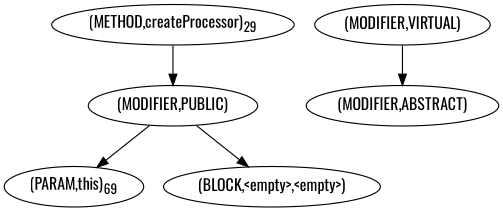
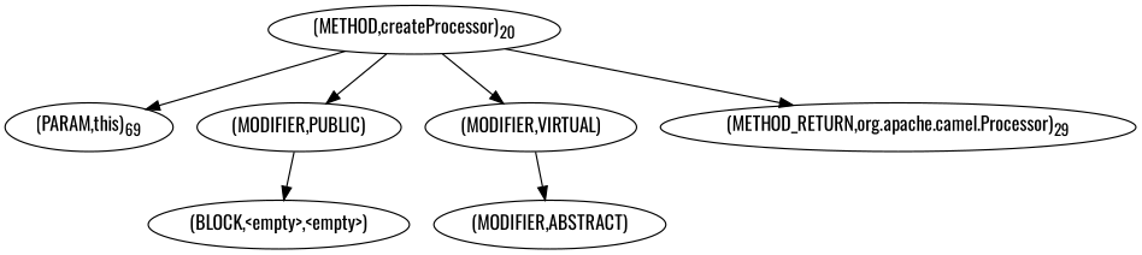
  digraph {
    fontname=Oswald
    node [fontname=Oswald]
    edge [fontname=Oswald]
-   n1 [label=<(METHOD,createProcessor)<SUB>29</SUB>>]
+   n1 [label=<(METHOD,createProcessor)<SUB>20</SUB>>]
    n2 [label=<(PARAM,this)<SUB>69</SUB>>]
    n3 [label=<(MODIFIER,PUBLIC)>]
    n4 [label=<(MODIFIER,VIRTUAL)>]
+   n5 [label=<(METHOD_RETURN,org.apache.camel.Processor)<SUB>29</SUB>>]
    n6 [label=<(BLOCK,&lt;empty&gt;,&lt;empty&gt;)>]
    n7 [label=<(MODIFIER,ABSTRACT)>]
-   n3 -> n2
+   n1 -> n2
    n1 -> n3
+   n1 -> n4
+   n1 -> n5
    n3 -> n6
    n4 -> n7
  }
